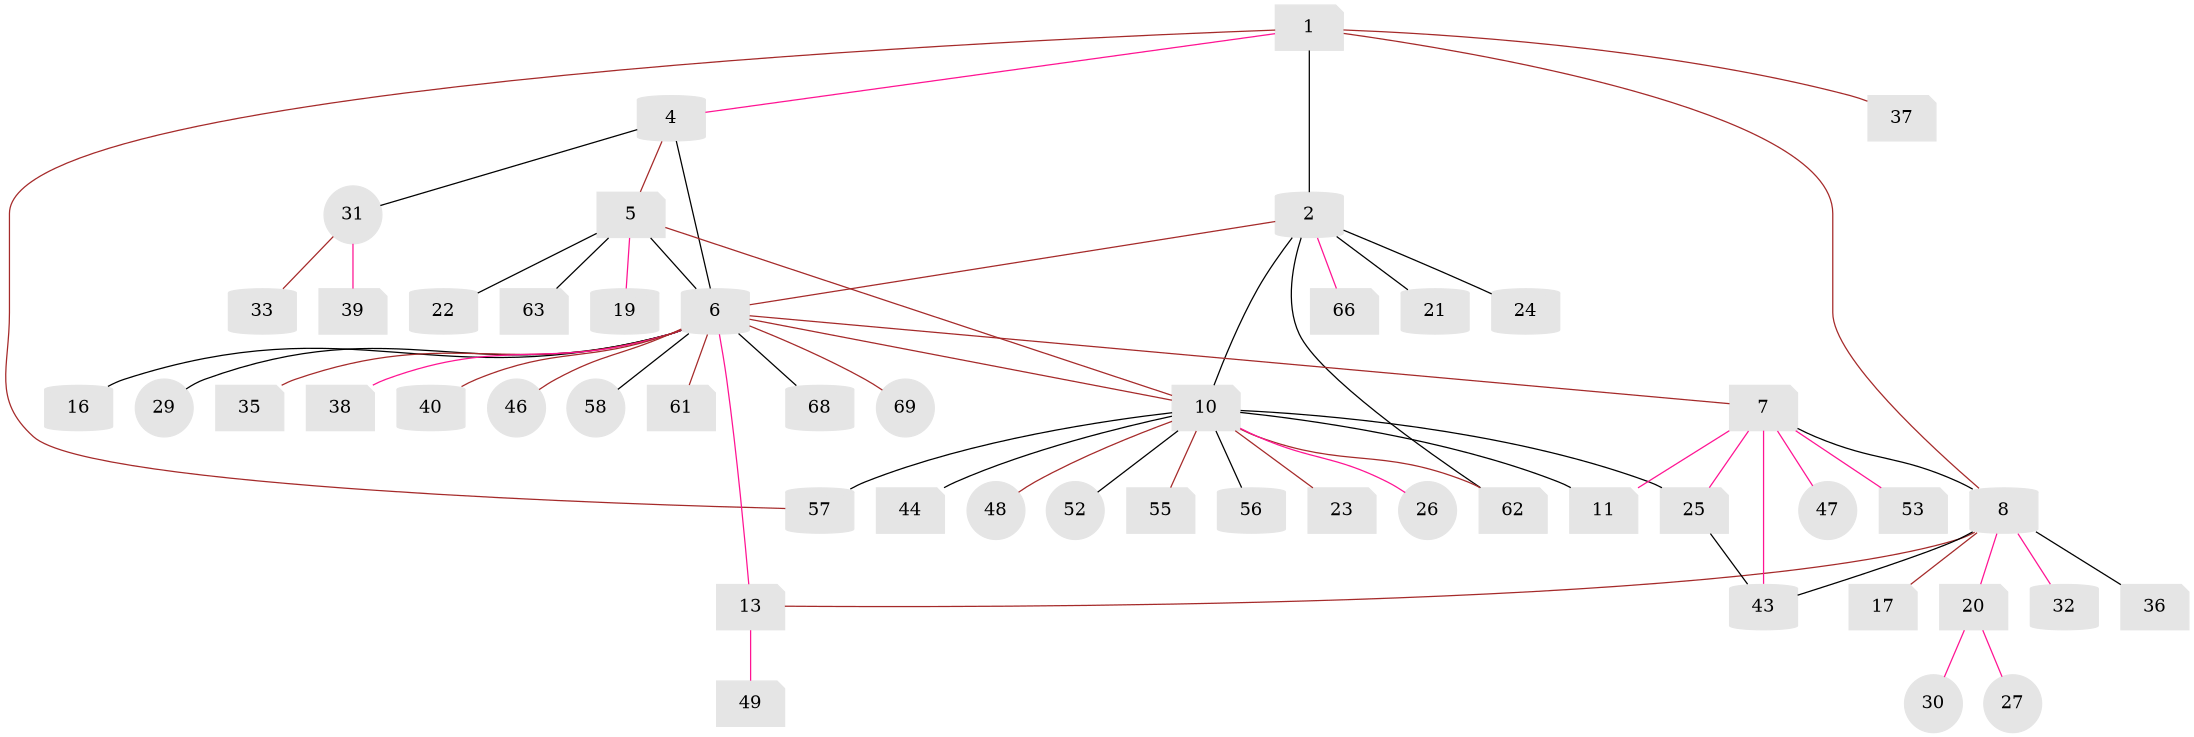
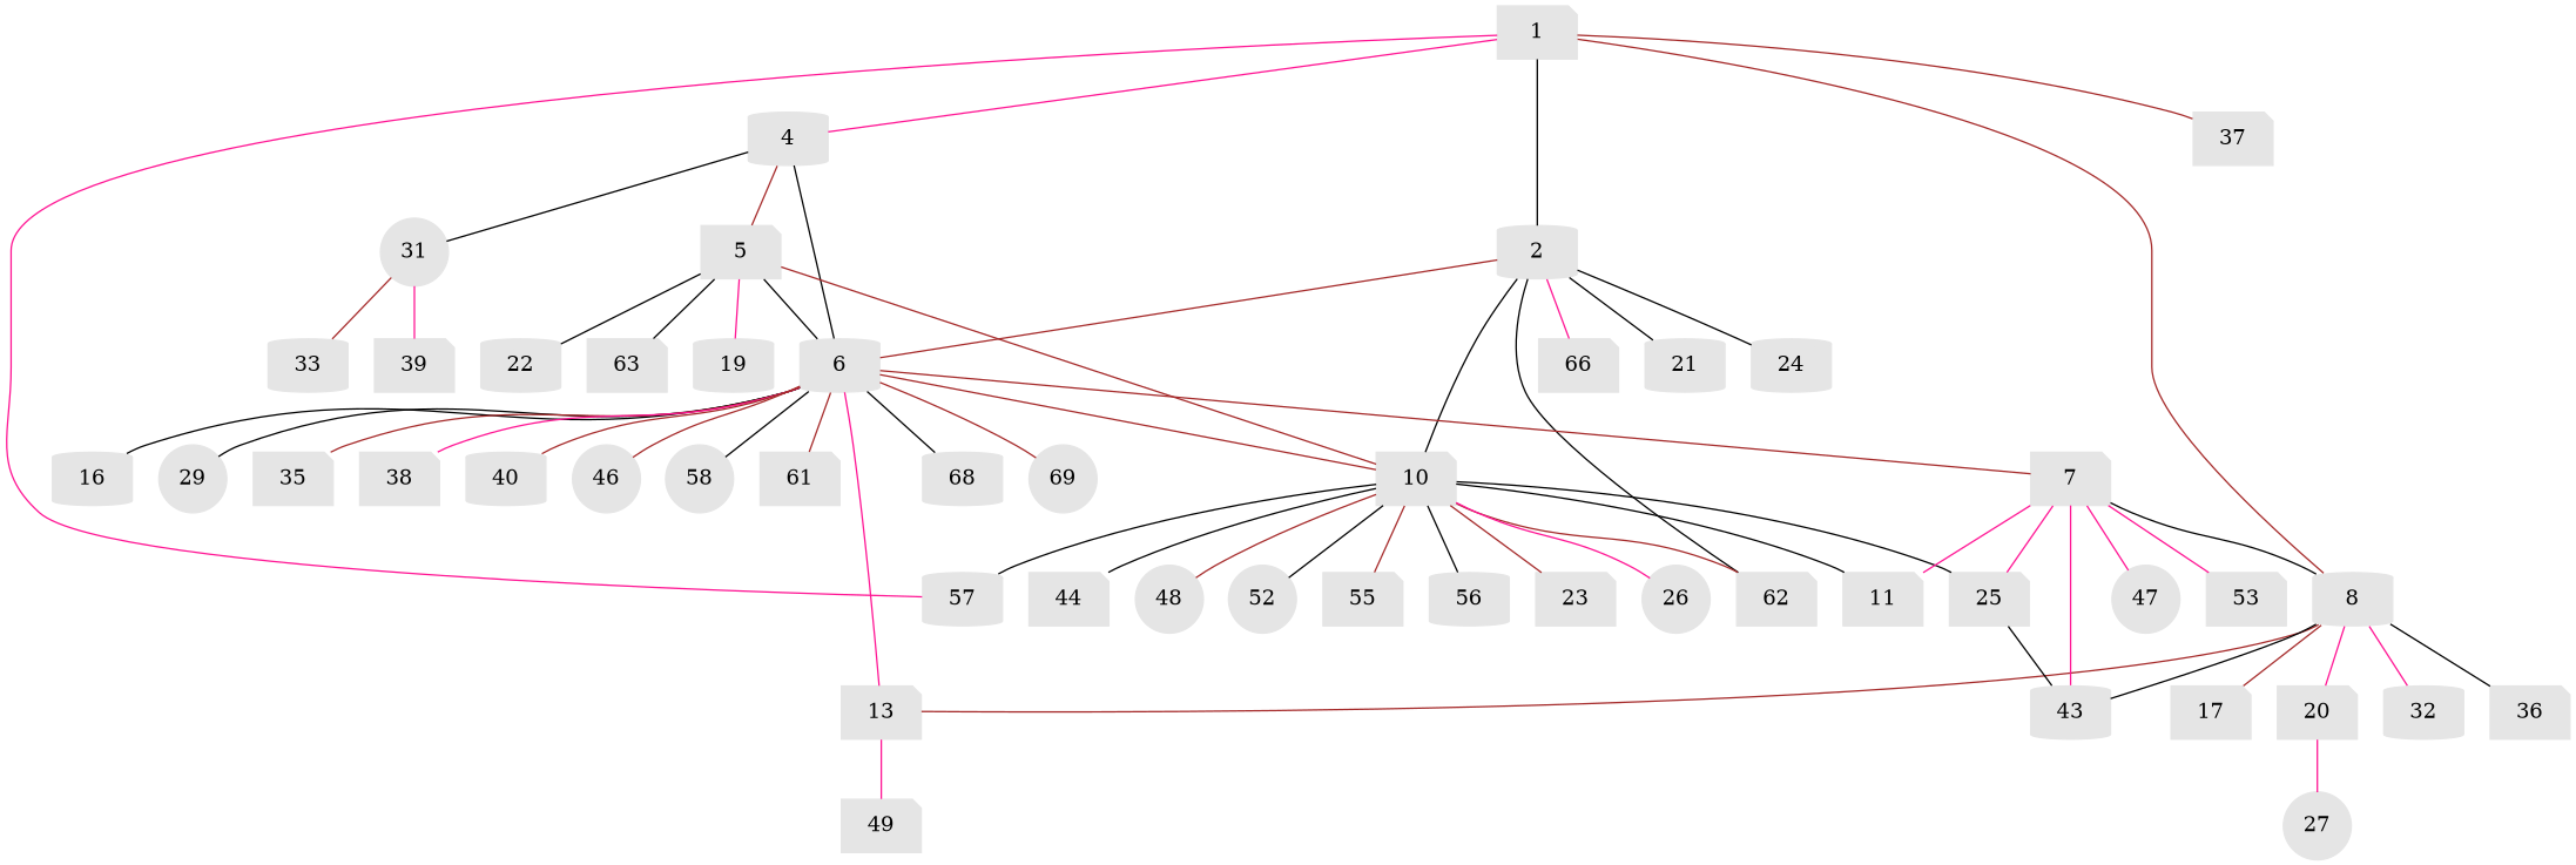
  graph {
    node [color=gray90 shape=note style=filled]
    edge [color=black]
    1 [super="+3"]
    2 [shape=cylinder super="+28"]
    4 [shape=cylinder super="+45"]
    8 [shape=cylinder super="+59"]
    37
    57 [shape=cylinder]
    6 [shape=cylinder super="+14"]
    10 [super="+12"]
    21 [shape=cylinder super="+60"]
    24 [shape=cylinder]
    62
    66
    5 [super="+18"]
    31 [shape=circle super="+41"]
    13 [super="+15"]
    17
    20 [super="+54"]
    32 [shape=cylinder]
    36
    43 [shape=cylinder]
    7 [super="+9"]
    16 [shape=cylinder]
    29 [shape=circle]
    35
    38 [super="+64"]
    40 [shape=cylinder super="+51"]
    46 [shape=circle super="+50"]
    58 [shape=circle]
    61
    68 [shape=cylinder]
    69 [shape=circle]
    11
    25 [super="+34"]
    56 [shape=cylinder]
    23
    26 [shape=circle]
    44
    48 [shape=circle]
    52 [shape=circle]
    55
    19 [shape=cylinder]
    22 [shape=cylinder]
    63
    33 [shape=cylinder super="+65"]
    39 [super="+67"]
    47 [shape=circle]
    53
    49
    27 [shape=circle]
-   30 [shape=circle]
    1 -- 2 [weight=2]
    1 -- 4 [color=deeppink]
    1 -- 8 [color=brown]
    1 -- 37 [color=brown]
-   1 -- 57 [color=brown]
+   1 -- 57 [color=deeppink]
    2 -- 6 [color=brown]
    2 -- 10
    2 -- 21
    2 -- 24
    2 -- 62
    2 -- 66 [color=deeppink]
    4 -- 6
    4 -- 5 [color=brown]
    4 -- 31
    8 -- 13 [color=brown]
    8 -- 17 [color=brown]
    8 -- 20 [color=deeppink]
    8 -- 32 [color=deeppink]
    8 -- 36
    8 -- 43
    6 -- 10 [color=brown]
    6 -- 13 [color=deeppink weight=2]
    6 -- 7 [color=brown]
    6 -- 16
    6 -- 29
    6 -- 35 [color=brown]
    6 -- 38 [color=deeppink weight=2]
    6 -- 40 [color=brown]
    6 -- 46 [color=brown]
    6 -- 58
    6 -- 61 [color=brown]
    6 -- 68
    6 -- 69 [color=brown]
    10 -- 57
    10 -- 62 [color=brown]
    10 -- 11 [weight=2]
    10 -- 25
    10 -- 56
    10 -- 23 [color=brown]
    10 -- 26 [color=deeppink]
    10 -- 44
    10 -- 48 [color=brown]
    10 -- 52
    10 -- 55 [color=brown]
    5 -- 6
    5 -- 10 [color=brown]
    5 -- 19 [color=deeppink]
    5 -- 22
    5 -- 63
    31 -- 33 [color=brown]
    31 -- 39 [color=deeppink]
    13 -- 49 [color=deeppink]
    20 -- 27 [color=deeppink]
-   20 -- 30 [color=deeppink]
    7 -- 8 [weight=2]
    7 -- 43 [color=deeppink]
    7 -- 11 [color=deeppink]
    7 -- 25 [color=deeppink]
    7 -- 47 [color=deeppink]
    7 -- 53 [color=deeppink]
    25 -- 43
  }
